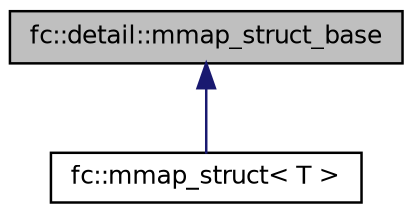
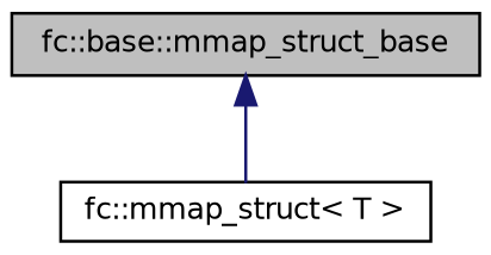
  digraph {
    node [color=black fontname=Helvetica fontsize=10 shape=record style=filled]
-   n1 [fillcolor=grey75 fontcolor=black height=0.2 label="fc::detail::mmap_struct_base" width=0.4]
+   n1 [fillcolor=grey75 fontcolor=black height=0.2 label="fc::base::mmap_struct_base" width=0.4]
    n2 [fillcolor=white height=0.2 label="fc::mmap_struct\< T \>" width=0.4]
    n1 -> n2 [color=midnightblue dir=back fontname=Helvetica fontsize=10 labelfontname=Helvetica labelfontsize=10 style=solid]
  }
